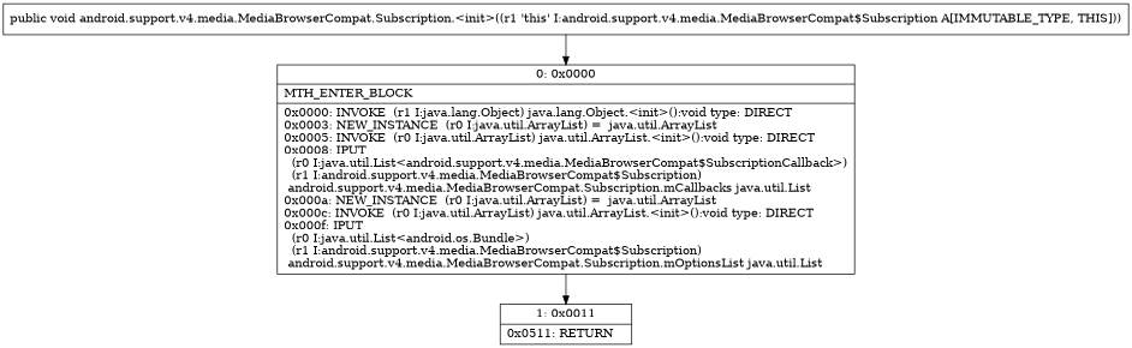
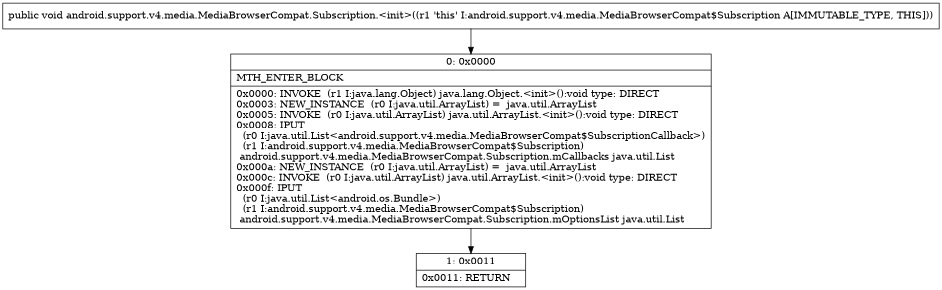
  digraph {
    node [shape=record]
    n1 [label="{0\:\ 0x0000|MTH_ENTER_BLOCK\l|0x0000: INVOKE  (r1 I:java.lang.Object) java.lang.Object.\<init\>():void type: DIRECT \l0x0003: NEW_INSTANCE  (r0 I:java.util.ArrayList) =  java.util.ArrayList \l0x0005: INVOKE  (r0 I:java.util.ArrayList) java.util.ArrayList.\<init\>():void type: DIRECT \l0x0008: IPUT  \l  (r0 I:java.util.List\<android.support.v4.media.MediaBrowserCompat$SubscriptionCallback\>)\l  (r1 I:android.support.v4.media.MediaBrowserCompat$Subscription)\l android.support.v4.media.MediaBrowserCompat.Subscription.mCallbacks java.util.List \l0x000a: NEW_INSTANCE  (r0 I:java.util.ArrayList) =  java.util.ArrayList \l0x000c: INVOKE  (r0 I:java.util.ArrayList) java.util.ArrayList.\<init\>():void type: DIRECT \l0x000f: IPUT  \l  (r0 I:java.util.List\<android.os.Bundle\>)\l  (r1 I:android.support.v4.media.MediaBrowserCompat$Subscription)\l android.support.v4.media.MediaBrowserCompat.Subscription.mOptionsList java.util.List \l}"]
-   n2 [label="{1\:\ 0x0011|0x0511: RETURN   \l}"]
+   n2 [label="{1\:\ 0x0011|0x0011: RETURN   \l}"]
    n3 [label="{public void android.support.v4.media.MediaBrowserCompat.Subscription.\<init\>((r1 'this' I:android.support.v4.media.MediaBrowserCompat$Subscription A[IMMUTABLE_TYPE, THIS])) }"]
    n1 -> n2
    n3 -> n1
  }
